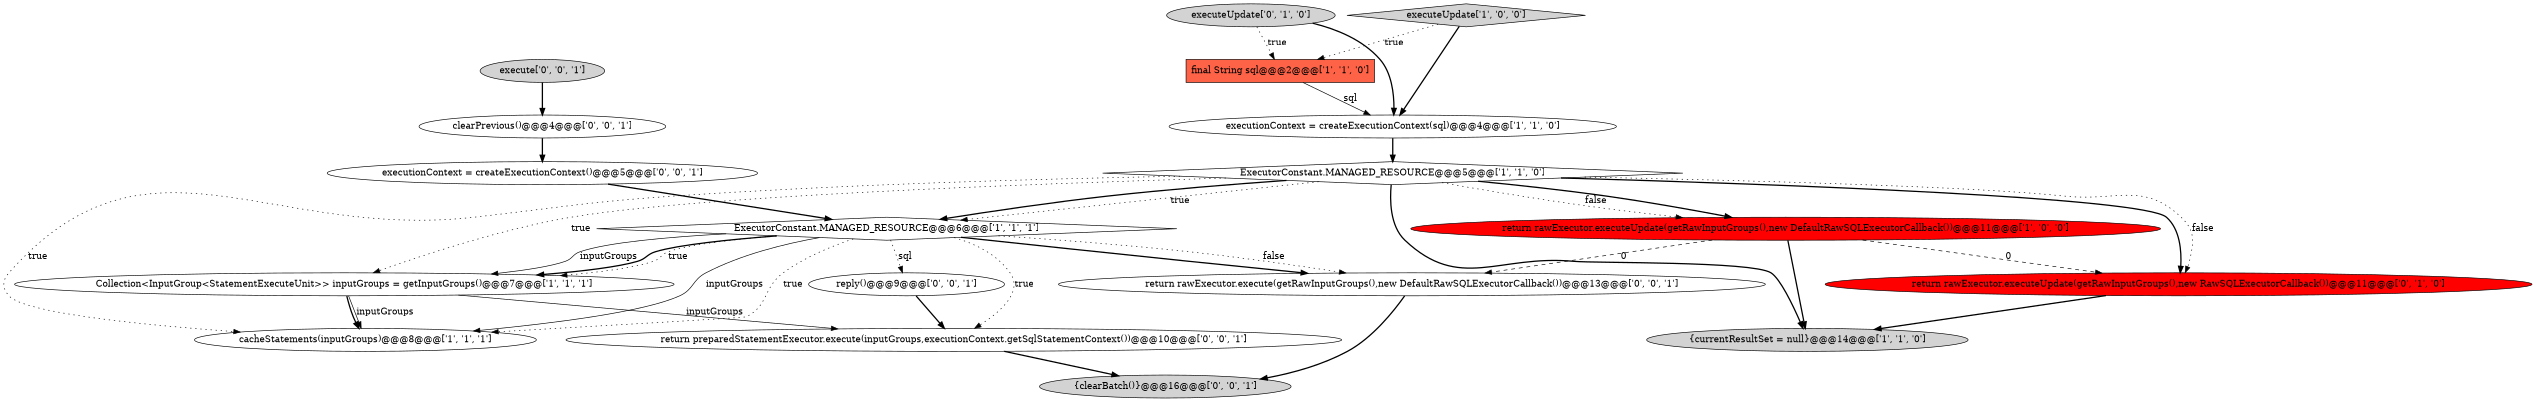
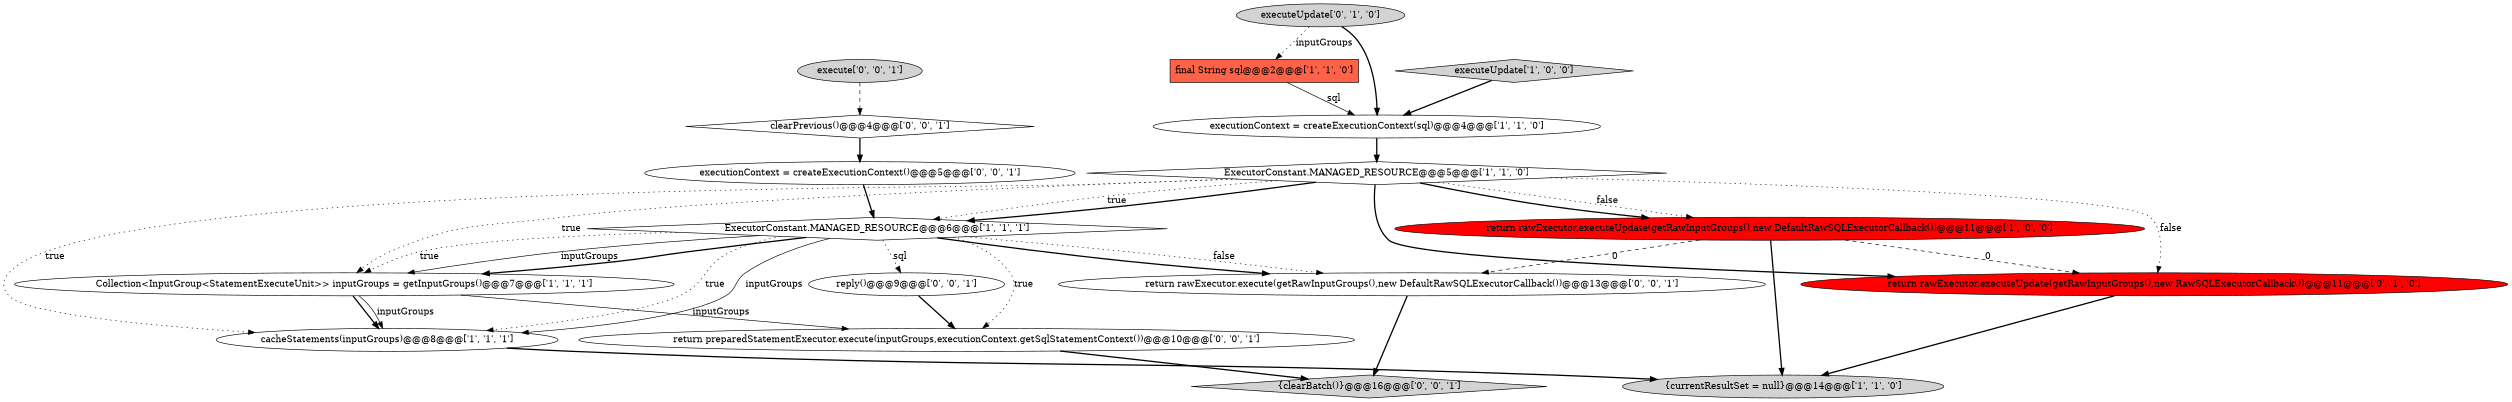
  digraph {
    node [fillcolor=white shape=ellipse style=filled]
    edge [style=bold]
    n1 [label="Collection<InputGroup<StatementExecuteUnit>> inputGroups = getInputGroups()@@@7@@@['1', '1', '1']"]
    n2 [label="cacheStatements(inputGroups)@@@8@@@['1', '1', '1']"]
    n3 [label="return preparedStatementExecutor.execute(inputGroups,executionContext.getSqlStatementContext())@@@10@@@['0', '0', '1']"]
    n4 [fillcolor=lightgray label="{currentResultSet = null}@@@14@@@['1', '1', '0']"]
-   n5 [fillcolor=lightgray label="{clearBatch()}@@@16@@@['0', '0', '1']"]
+   n5 [fillcolor=lightgray label="{clearBatch()}@@@16@@@['0', '0', '1']" shape=diamond]
    n6 [fillcolor=lightgray label="executeUpdate['1', '0', '0']" shape=diamond]
    n7 [fillcolor=tomato label="final String sql@@@2@@@['1', '1', '0']" shape=box]
    n8 [label="executionContext = createExecutionContext(sql)@@@4@@@['1', '1', '0']"]
    n9 [label="ExecutorConstant.MANAGED_RESOURCE@@@5@@@['1', '1', '0']" shape=diamond]
    n10 [fillcolor=lightgray label="executeUpdate['0', '1', '0']"]
    n11 [fillcolor=lightgray label="execute['0', '0', '1']"]
-   n12 [label="clearPrevious()@@@4@@@['0', '0', '1']"]
+   n12 [label="clearPrevious()@@@4@@@['0', '0', '1']" shape=diamond]
    n13 [label="executionContext = createExecutionContext()@@@5@@@['0', '0', '1']"]
    n14 [label="reply()@@@9@@@['0', '0', '1']"]
    n15 [label="return rawExecutor.execute(getRawInputGroups(),new DefaultRawSQLExecutorCallback())@@@13@@@['0', '0', '1']"]
    n16 [fillcolor=red label="return rawExecutor.executeUpdate(getRawInputGroups(),new RawSQLExecutorCallback())@@@11@@@['0', '1', '0']"]
    n17 [fillcolor=red label="return rawExecutor.executeUpdate(getRawInputGroups(),new DefaultRawSQLExecutorCallback())@@@11@@@['1', '0', '0']"]
    n18 [label="ExecutorConstant.MANAGED_RESOURCE@@@6@@@['1', '1', '1']" shape=diamond]
    n1 -> n2
    n1 -> n2 [label=inputGroups style=solid]
    n1 -> n3 [label=inputGroups style=solid]
-   n9 -> n4
+   n2 -> n4
    n3 -> n5
-   n6 -> n7 [label=true style=dotted]
    n6 -> n8
    n7 -> n8 [label=sql style=solid]
    n8 -> n9
    n9 -> n1 [label=true style=dotted]
    n9 -> n2 [label=true style=dotted]
    n9 -> n16
    n9 -> n16 [label=false style=dotted]
    n9 -> n17 [label=false style=dotted]
    n9 -> n17
    n9 -> n18 [label=true style=dotted]
    n9 -> n18
-   n10 -> n7 [label=true style=dotted]
+   n10 -> n7 [label=inputGroups style=dotted]
    n10 -> n8
-   n11 -> n12
+   n11 -> n12 [style=dashed]
    n12 -> n13
    n13 -> n18
    n14 -> n3
    n15 -> n5
    n16 -> n4
    n17 -> n4
    n17 -> n15 [label=0 style=dashed]
    n17 -> n16 [label=0 style=dashed]
    n18 -> n1 [label=true style=dotted]
    n18 -> n1 [label=inputGroups style=solid]
    n18 -> n1
    n18 -> n2 [label=true style=dotted]
    n18 -> n2 [label=inputGroups style=solid]
    n18 -> n3 [label=true style=dotted]
    n18 -> n14 [label=sql style=dotted]
    n18 -> n15 [label=false style=dotted]
    n18 -> n15
  }
